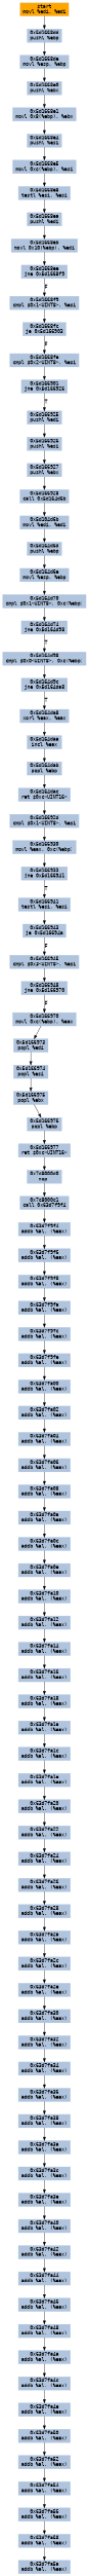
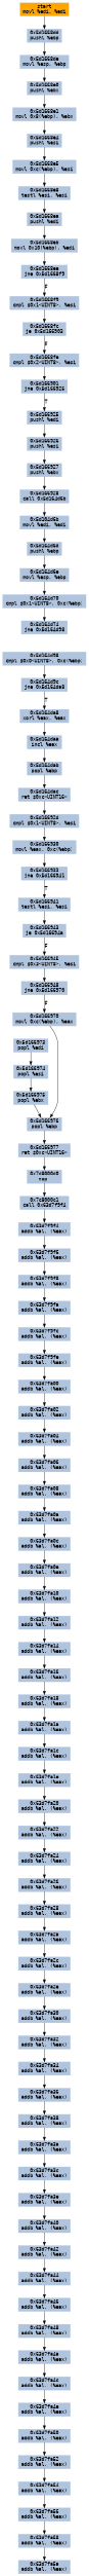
  digraph {
    fontname="DejaVu Sans Mono"
    node [color=lightsteelblue fillcolor=lightsteelblue fontname="DejaVu Sans Mono" shape=rectangle style=filled]
    edge [color="#000000" fontname="DejaVu Sans Mono"]
    n1 [color=lightgrey fillcolor=orange label="start\nmovl %edi, %edi"]
    n2 [label="0x5d1668dd\npushl %ebp"]
    n3 [label="0x5d1668de\nmovl %esp, %ebp"]
    n4 [label="0x5d1668e0\npushl %ebx"]
    n5 [label="0x5d1668e1\nmovl 0x8(%ebp), %ebx"]
    n6 [label="0x5d1668e4\npushl %esi"]
    n7 [label="0x5d1668e5\nmovl 0xc(%ebp), %esi"]
    n8 [label="0x5d1668e8\ntestl %esi, %esi"]
    n9 [label="0x5d1668ea\npushl %edi"]
    n10 [label="0x5d1668eb\nmovl 0x10(%ebp), %edi"]
    n11 [label="0x5d1668ee\njne 0x5d1668f9"]
    n12 [label="0x5d1668f9\ncmpl $0x1<UINT8>, %esi"]
    n13 [label="0x5d1668fc\nje 0x5d166903"]
    n14 [label="0x5d1668fe\ncmpl $0x2<UINT8>, %esi"]
    n15 [label="0x5d166901\njne 0x5d166925"]
    n16 [label="0x5d166925\npushl %edi"]
    n17 [label="0x5d166926\npushl %esi"]
    n18 [label="0x5d166927\npushl %ebx"]
    n19 [label="0x5d166928\ncall 0x5d164d6b"]
    n20 [label="0x5d104d6b\nmovl %edi, %edi"]
    n21 [label="0x5d164d6d\npushl %ebp"]
    n22 [label="0x5d164d6e\nmovl %esp, %ebp"]
    n23 [label="0x5d164d70\ncmpl $0x1<UINT8>, 0xc(%ebp)"]
    n24 [label="0x5d164d74\njne 0x5d164d98"]
    n25 [label="0x5d164d98\ncmpl $0x0<UINT8>, 0xc(%ebp)"]
    n26 [label="0x5d164d9c\njne 0x5d164da8"]
    n27 [label="0x5d164da8\nxorl %eax, %eax"]
    n28 [label="0x5d164daa\nincl %eax"]
    n29 [label="0x5d164dab\npopl %ebp"]
    n30 [label="0x5d164dac\nret $0xc<UINT16>"]
    n31 [label="0x5d16692d\ncmpl $0x1<UINT8>, %esi"]
    n32 [label="0x5d166930\nmovl %eax, 0xc(%ebp)"]
    n33 [label="0x5d166933\njne 0x5d166941"]
    n34 [label="0x5d166941\ntestl %esi, %esi"]
    n35 [label="0x5d166943\nje 0x5d16694a"]
    n36 [label="0x5d166945\ncmpl $0x3<UINT8>, %esi"]
    n37 [label="0x5d166948\njne 0x5d166970"]
    n38 [label="0x5d166970\nmovl 0xc(%ebp), %eax"]
    n39 [label="0x5d166973\npopl %edi"]
    n40 [label="0x5d166974\npopl %esi"]
    n41 [label="0x5d166975\npopl %ebx"]
    n42 [label="0x5d166976\npopl %ebp"]
    n43 [label="0x5d166977\nret $0xc<UINT16>"]
    n44 [label="0x7c8000c0\nnop "]
    n45 [label="0x7c8000c1\ncall 0x63d7f9f4"]
    n46 [label="0x63d7f9f4\naddb %al, (%eax)"]
    n47 [label="0x63d7f9f6\naddb %al, (%eax)"]
    n48 [label="0x63d7f9f8\naddb %al, (%eax)"]
    n49 [label="0x63d7f9fa\naddb %al, (%eax)"]
    n50 [label="0x63d7f9fc\naddb %al, (%eax)"]
    n51 [label="0x63d7f9fe\naddb %al, (%eax)"]
    n52 [label="0x63d7fa00\naddb %al, (%eax)"]
    n53 [label="0x63d7fa02\naddb %al, (%eax)"]
    n54 [label="0x63d7fa04\naddb %al, (%eax)"]
    n55 [label="0x63d7fa06\naddb %al, (%eax)"]
    n56 [label="0x63d7fa08\naddb %al, (%eax)"]
    n57 [label="0x63d7fa0a\naddb %al, (%eax)"]
    n58 [label="0x63d7fa0c\naddb %al, (%eax)"]
    n59 [label="0x63d7fa0e\naddb %al, (%eax)"]
    n60 [label="0x63d7fa10\naddb %al, (%eax)"]
    n61 [label="0x63d7fa12\naddb %al, (%eax)"]
    n62 [label="0x63d7fa14\naddb %al, (%eax)"]
    n63 [label="0x63d7fa16\naddb %al, (%eax)"]
    n64 [label="0x63d7fa18\naddb %al, (%eax)"]
    n65 [label="0x63d7fa1a\naddb %al, (%eax)"]
    n66 [label="0x63d7fa1c\naddb %al, (%eax)"]
    n67 [label="0x63d7fa1e\naddb %al, (%eax)"]
    n68 [label="0x63d7fa20\naddb %al, (%eax)"]
    n69 [label="0x63d7fa22\naddb %al, (%eax)"]
    n70 [label="0x63d7fa24\naddb %al, (%eax)"]
    n71 [label="0x63d7fa26\naddb %al, (%eax)"]
    n72 [label="0x63d7fa28\naddb %al, (%eax)"]
    n73 [label="0x63d7fa2a\naddb %al, (%eax)"]
    n74 [label="0x63d7fa2c\naddb %al, (%eax)"]
    n75 [label="0x63d7fa2e\naddb %al, (%eax)"]
    n76 [label="0x63d7fa30\naddb %al, (%eax)"]
    n77 [label="0x63d7fa32\naddb %al, (%eax)"]
    n78 [label="0x63d7fa34\naddb %al, (%eax)"]
    n79 [label="0x63d7fa36\naddb %al, (%eax)"]
    n80 [label="0x63d7fa38\naddb %al, (%eax)"]
    n81 [label="0x63d7fa3a\naddb %al, (%eax)"]
    n82 [label="0x63d7fa3c\naddb %al, (%eax)"]
    n83 [label="0x63d7fa3e\naddb %al, (%eax)"]
    n84 [label="0x63d7fa40\naddb %al, (%eax)"]
    n85 [label="0x63d7fa42\naddb %al, (%eax)"]
    n86 [label="0x63d7fa44\naddb %al, (%eax)"]
    n87 [label="0x63d7fa46\naddb %al, (%eax)"]
    n88 [label="0x63d7fa48\naddb %al, (%eax)"]
    n89 [label="0x63d7fa4a\naddb %al, (%eax)"]
    n90 [label="0x63d7fa4c\naddb %al, (%eax)"]
    n91 [label="0x63d7fa4e\naddb %al, (%eax)"]
    n92 [label="0x63d7fa50\naddb %al, (%eax)"]
    n93 [label="0x63d7fa52\naddb %al, (%eax)"]
    n94 [label="0x63d7fa54\naddb %al, (%eax)"]
    n95 [label="0x63d7fa56\naddb %al, (%eax)"]
    n96 [label="0x63d7fa58\naddb %al, (%eax)"]
    n97 [label="0x63d7fa5a\naddb %al, (%eax)"]
    n1 -> n2
    n2 -> n3
    n3 -> n4
    n4 -> n5
    n5 -> n6
    n6 -> n7
    n7 -> n8
    n8 -> n9
    n9 -> n10
    n10 -> n11
    n11 -> n12 [label=F]
    n12 -> n13
    n13 -> n14 [label=F]
    n14 -> n15
    n15 -> n16 [label=T]
    n16 -> n17
    n17 -> n18
    n18 -> n19
    n19 -> n20
    n20 -> n21
    n21 -> n22
    n22 -> n23
    n23 -> n24
-   n24 -> n25 [label=T]
    n25 -> n26
    n26 -> n27 [label=T]
    n27 -> n28
    n28 -> n29
    n29 -> n30
    n30 -> n31
    n31 -> n32
    n32 -> n33
    n33 -> n34 [label=T]
    n34 -> n35
    n35 -> n36 [label=F]
    n36 -> n37
    n37 -> n38 [label=F]
-   n38 -> n39
+   n38 -> n42
    n39 -> n40
    n40 -> n41
    n41 -> n42
    n42 -> n43
    n43 -> n44
    n44 -> n45
    n45 -> n46
    n46 -> n47
    n47 -> n48
    n48 -> n49
    n49 -> n50
    n50 -> n51
    n51 -> n52
    n52 -> n53
    n53 -> n54
    n54 -> n55
    n55 -> n56
    n56 -> n57
    n57 -> n58
    n58 -> n59
    n59 -> n60
    n60 -> n61
    n61 -> n62
    n62 -> n63
    n63 -> n64
    n64 -> n65
    n65 -> n66
    n66 -> n67
    n67 -> n68
    n68 -> n69
    n69 -> n70
    n70 -> n71
    n71 -> n72
    n72 -> n73
    n73 -> n74
    n74 -> n75
    n75 -> n76
    n76 -> n77
    n77 -> n78
    n78 -> n79
    n79 -> n80
    n80 -> n81
    n81 -> n82
    n82 -> n83
    n83 -> n84
    n84 -> n85
    n85 -> n86
    n86 -> n87
    n87 -> n88
    n88 -> n89
    n89 -> n90
    n90 -> n91
    n91 -> n92
    n92 -> n93
    n93 -> n94
    n94 -> n95
    n95 -> n96
    n96 -> n97
  }
